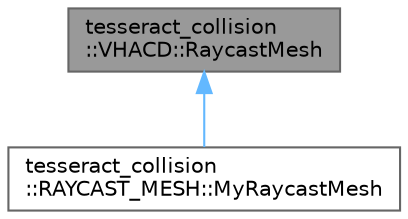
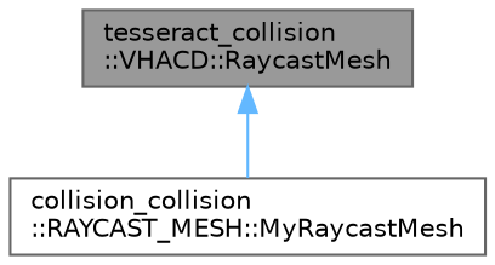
  digraph {
    node [color=gray40 fontname=Helvetica fontsize=10 shape=box style=filled]
    n1 [fillcolor=grey60 fontcolor=black height=0.2 label="tesseract_collision\l::VHACD::RaycastMesh" width=0.4]
-   n2 [fillcolor=white height=0.2 label="tesseract_collision\l::RAYCAST_MESH::MyRaycastMesh" width=0.4]
+   n2 [fillcolor=white height=0.2 label="collision_collision\l::RAYCAST_MESH::MyRaycastMesh" width=0.4]
    n1 -> n2 [color=steelblue1 dir=back fontname=Helvetica fontsize=10 labelfontname=Helvetica labelfontsize=10 style=solid]
  }
